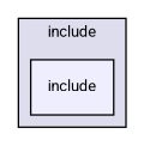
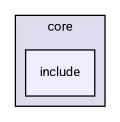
  digraph {
    compound=true
    fontname=Roboto
    n1 [fillcolor="#eeeeff" fontname=Roboto fontsize=10 label=include pencolor=black shape=box style=filled]
    subgraph cluster_1 {
      bgcolor="#ddddee"
      fontsize=10
-     label=include
+     label=core
      pencolor=black
      n1
    }
  }
